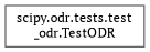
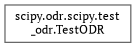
  digraph {
    rankdir=TB
    fontname="PT Serif"
-   n1 [color=grey40 fillcolor=white fontname="PT Serif" fontsize=10 height=0.2 label="scipy.odr.tests.test\l_odr.TestODR" shape=box style=filled width=0.4]
+   n1 [color=grey40 fillcolor=white fontname="PT Serif" fontsize=10 height=0.2 label="scipy.odr.scipy.test\l_odr.TestODR" shape=box style=filled width=0.4]
  }
